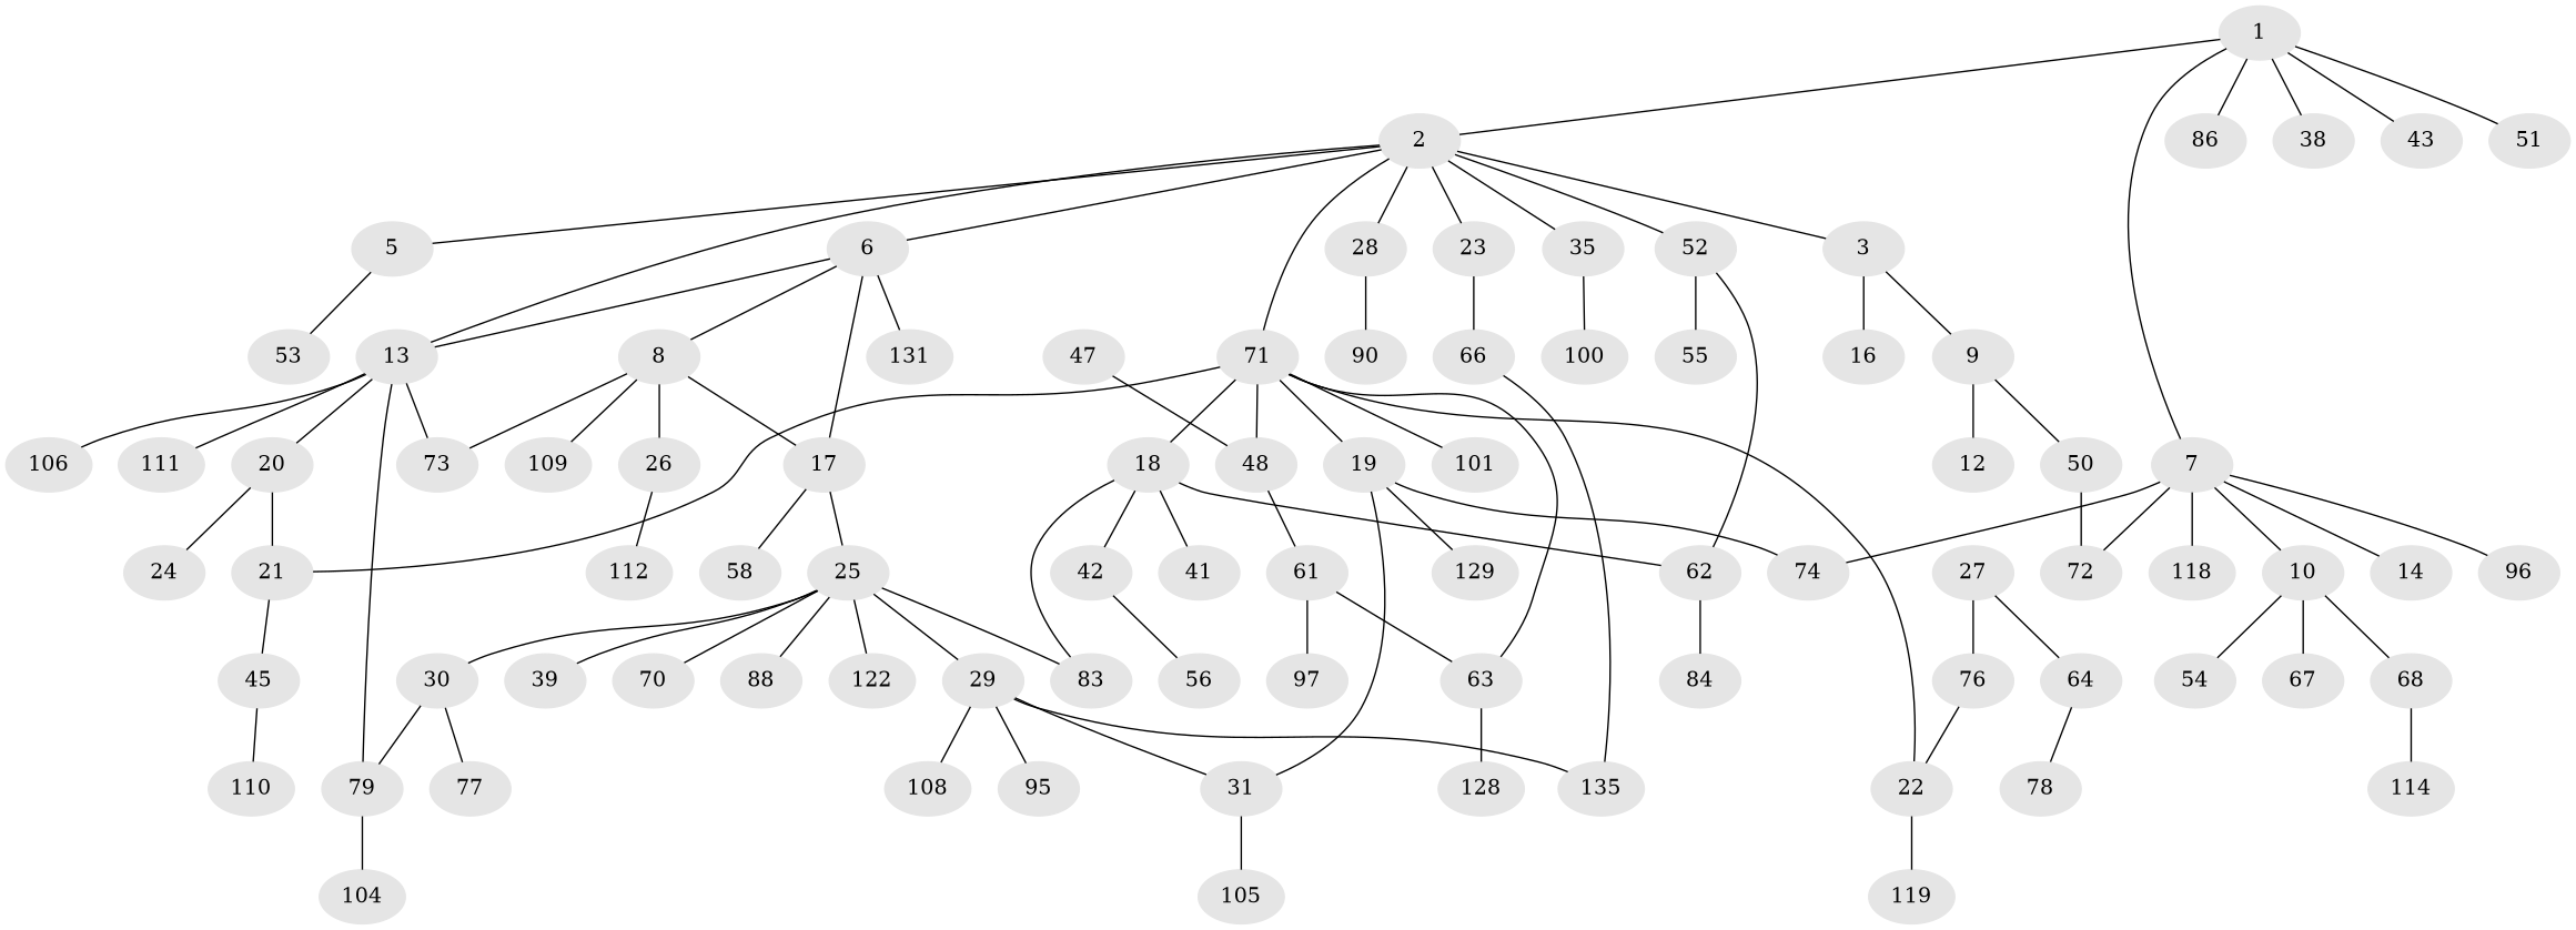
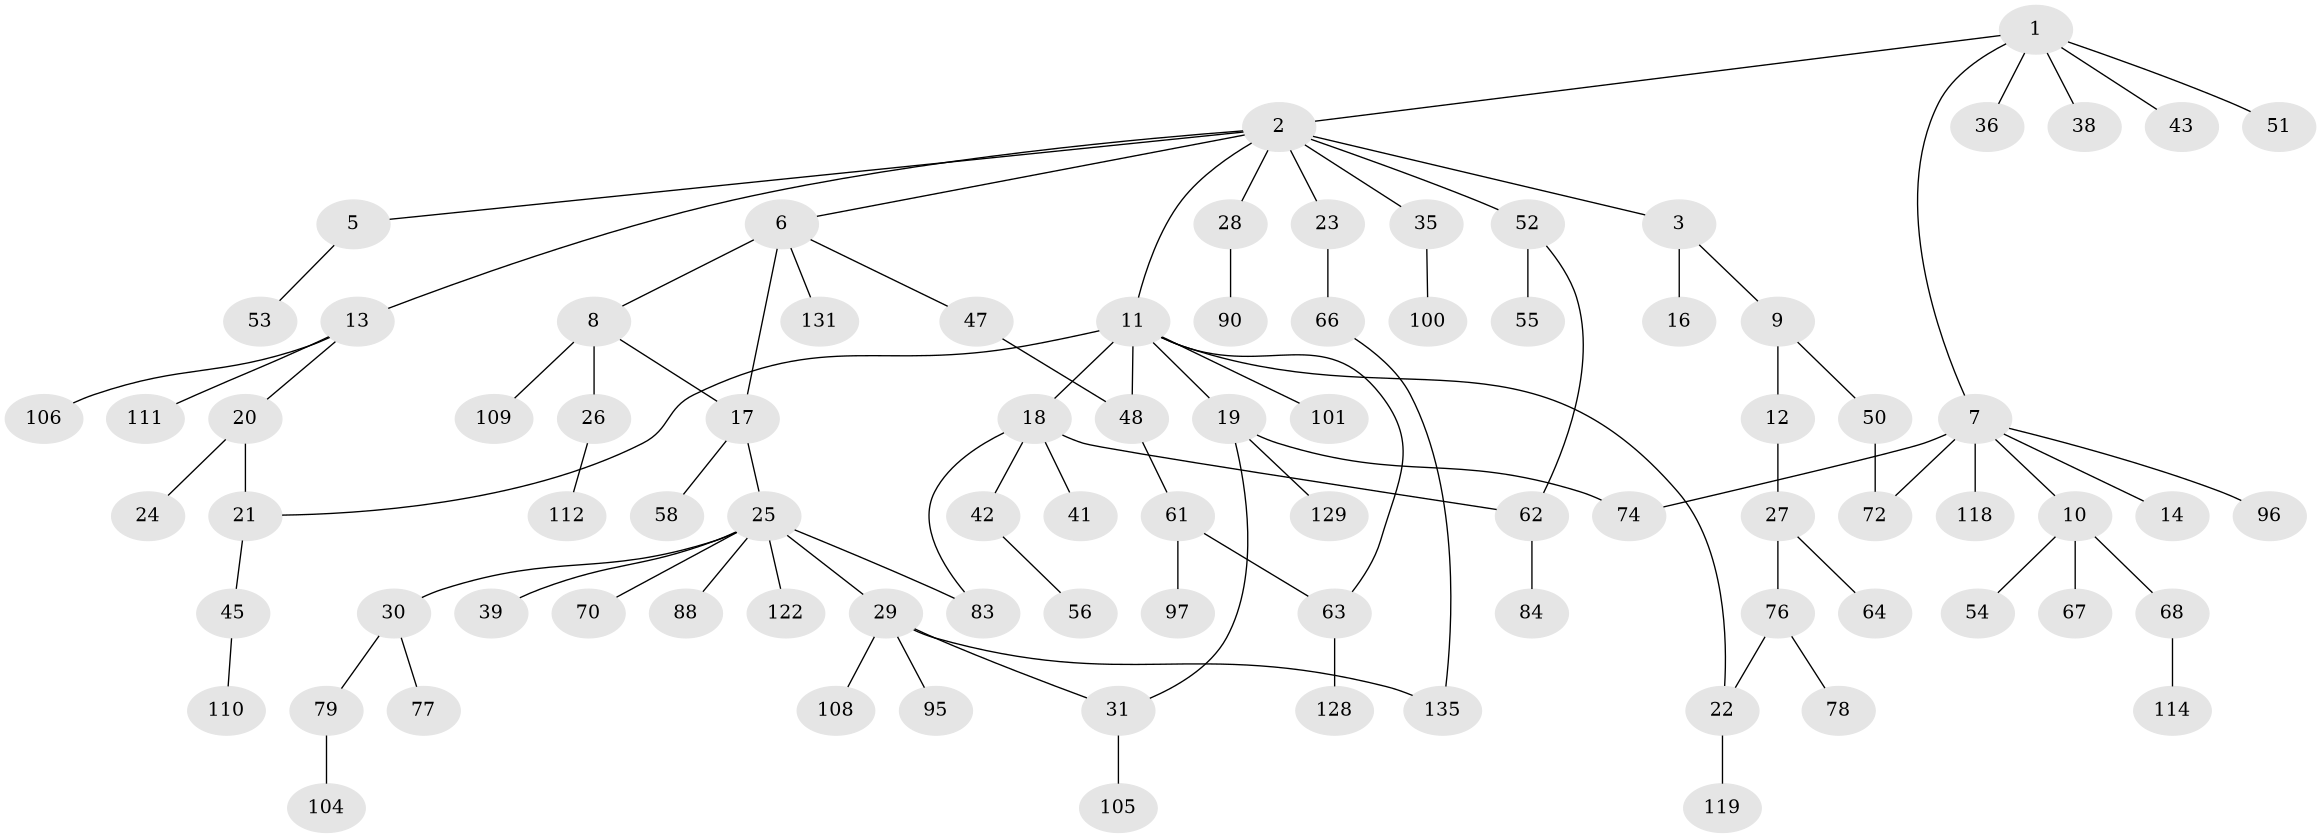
  graph {
    node [color=gray90 style=filled]
    1 [super="+34"]
    2 [super="+4"]
    7 [super="+40"]
-   36 [super="+116" label=86]
+   36 [super="+116"]
    38
    43 [super="+85"]
    51
    3
    5
    6 [super="+127"]
-   11 [super="+32" label=71]
+   11 [super="+32"]
    13 [super="+15"]
    23
    28
    n15 [label=35]
    52 [super="+91"]
    10 [super="+35"]
    14 [super="+86"]
    72 [super="+115"]
    74 [super="+102"]
    96
    118
    9 [super="+107"]
    16 [super="+57"]
    53
    8 [super="+81"]
    17
    47 [super="+117"]
    131
    18 [super="+33"]
    19 [super="+59"]
    21 [super="+22"]
    48
    63 [super="+87"]
    n35 [label=22]
    101
-   73
    20
    79 [super="+92"]
    106
    111
    66
    90
    100 [super="+113"]
    62 [super="+65"]
    55
    12 [super="+93"]
    50 [super="+99"]
    26 [super="+44"]
    109
    25 [super="+49"]
    58 [super="+60"]
    54 [super="+98"]
    67 [super="+75"]
    68 [super="+69"]
    112
    27 [super="+121"]
    114
    41
    42 [super="+80"]
    83 [super="+123"]
    31 [super="+126"]
    129
    45
    61 [super="+130"]
    128
    119 [super="+120"]
    64 [super="+94"]
    76
    24
    104 [super="+124"]
    29 [super="+71"]
    30 [super="+46"]
    39
    70
    88 [super="+103"]
    122
    56
    84
    105
    110
    n82 [label=135]
    95
    108
    77
    78 [super="+89"]
    97
    1 -- 2
    1 -- 7
    1 -- 36
    1 -- 38
    1 -- 43
    1 -- 51
    2 -- 3
    2 -- 5
    2 -- 6
    2 -- 11
    2 -- 13
    2 -- 23
    2 -- 28
    2 -- n15
    2 -- 52
    7 -- 10
    7 -- 14
    7 -- 72
    7 -- 74
    7 -- 96
    7 -- 118
    3 -- 9
    3 -- 16
    5 -- 53
    6 -- 8
    6 -- 17
-   6 -- 13
+   6 -- 47
    6 -- 131
    11 -- 18
    11 -- 19
    11 -- 21
    11 -- 48
    11 -- 63
    11 -- n35
    11 -- 101
-   13 -- 73
    13 -- 20
-   13 -- 79
    13 -- 106
    13 -- 111
    23 -- 66
    28 -- 90
    n15 -- 100
    52 -- 62
    52 -- 55
    10 -- 54
    10 -- 67
    10 -- 68
    9 -- 12
    9 -- 50
    8 -- 17
-   8 -- 73
    8 -- 26
    8 -- 109
    17 -- 25
    17 -- 58
    47 -- 48
    18 -- 62
    18 -- 41
    18 -- 42
    18 -- 83
    19 -- 74
    19 -- 31
    19 -- 129
    21 -- 45
    48 -- 61
    63 -- 128
    n35 -- 119
    20 -- 21
    20 -- 24
    79 -- 104
    66 -- n82
    62 -- 84
+   12 -- 27
    50 -- 72
    26 -- 112
    25 -- 83
    25 -- 29
    25 -- 30
    25 -- 39
    25 -- 70
    25 -- 88
    25 -- 122
    68 -- 114
    27 -- 64
    27 -- 76
    42 -- 56
    31 -- 105
    45 -- 110
    61 -- 63
    61 -- 97
    76 -- n35
-   64 -- 78
+   76 -- 78
    29 -- 31
    29 -- n82
    29 -- 95
    29 -- 108
    30 -- 79
    30 -- 77
  }
